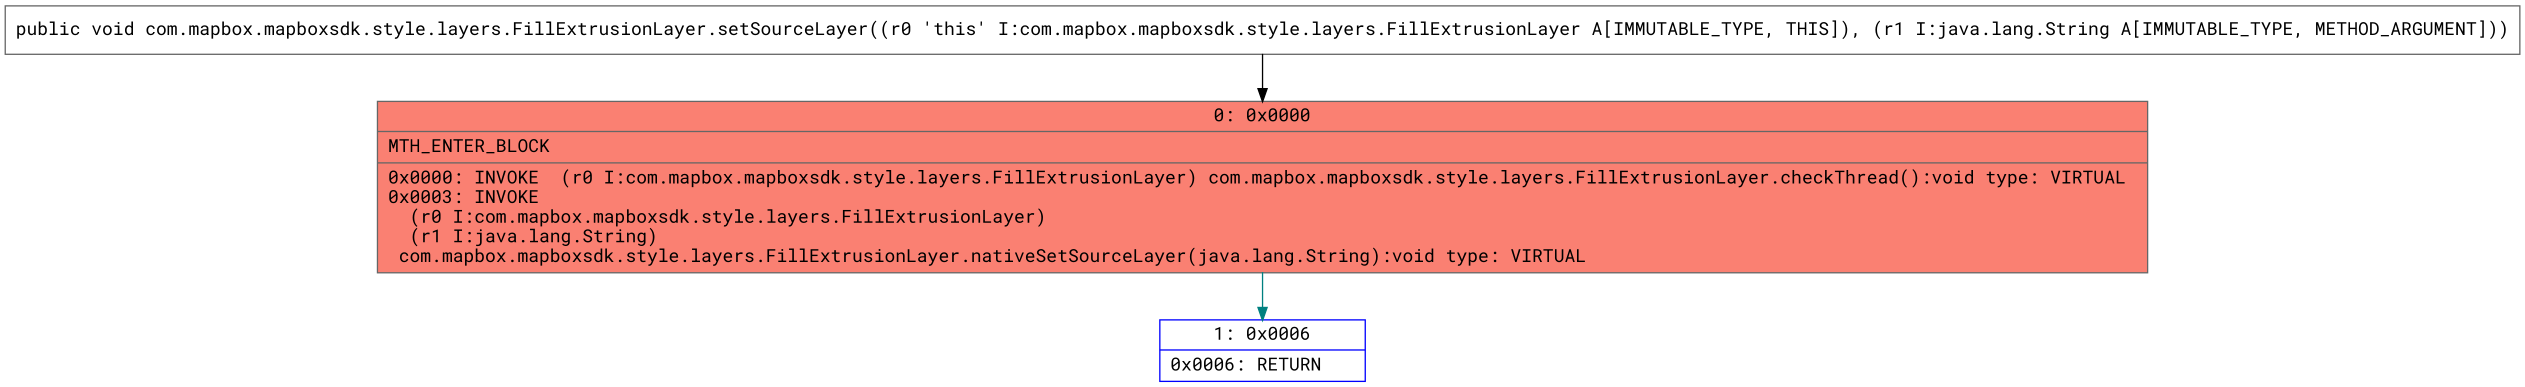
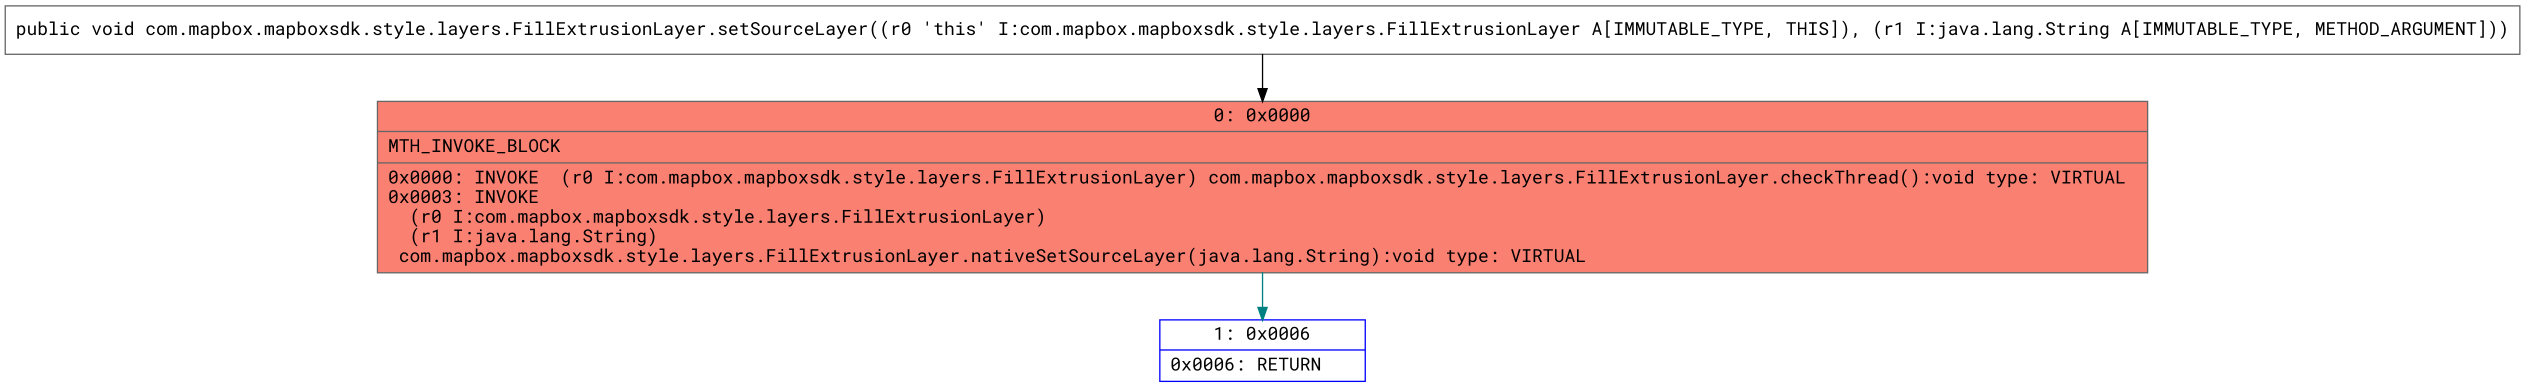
  digraph {
    fontname="Roboto Mono"
    node [shape=record style=filled fillcolor=white color=gray40 fontname="Roboto Mono"]
    edge [fontname="Roboto Mono"]
-   n1 [label="{0\:\ 0x0000|MTH_ENTER_BLOCK\l|0x0000: INVOKE  (r0 I:com.mapbox.mapboxsdk.style.layers.FillExtrusionLayer) com.mapbox.mapboxsdk.style.layers.FillExtrusionLayer.checkThread():void type: VIRTUAL \l0x0003: INVOKE  \l  (r0 I:com.mapbox.mapboxsdk.style.layers.FillExtrusionLayer)\l  (r1 I:java.lang.String)\l com.mapbox.mapboxsdk.style.layers.FillExtrusionLayer.nativeSetSourceLayer(java.lang.String):void type: VIRTUAL \l}" fillcolor=salmon]
+   n1 [label="{0\:\ 0x0000|MTH_INVOKE_BLOCK\l|0x0000: INVOKE  (r0 I:com.mapbox.mapboxsdk.style.layers.FillExtrusionLayer) com.mapbox.mapboxsdk.style.layers.FillExtrusionLayer.checkThread():void type: VIRTUAL \l0x0003: INVOKE  \l  (r0 I:com.mapbox.mapboxsdk.style.layers.FillExtrusionLayer)\l  (r1 I:java.lang.String)\l com.mapbox.mapboxsdk.style.layers.FillExtrusionLayer.nativeSetSourceLayer(java.lang.String):void type: VIRTUAL \l}" fillcolor=salmon]
    n2 [label="{1\:\ 0x0006|0x0006: RETURN   \l}" color=blue]
    n3 [label="{public void com.mapbox.mapboxsdk.style.layers.FillExtrusionLayer.setSourceLayer((r0 'this' I:com.mapbox.mapboxsdk.style.layers.FillExtrusionLayer A[IMMUTABLE_TYPE, THIS]), (r1 I:java.lang.String A[IMMUTABLE_TYPE, METHOD_ARGUMENT])) }"]
    n1 -> n2 [color=teal]
    n3 -> n1 [color=black]
  }
